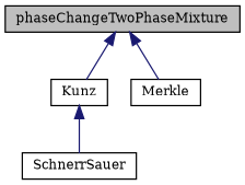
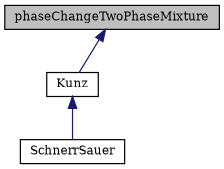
  digraph {
    fontname="DejaVu Serif"
    node [color=black fontname="DejaVu Serif" fontsize=10 shape=record]
    edge [color=midnightblue dir=back fontname="DejaVu Serif" fontsize=10 labelfontname=FreeSans labelfontsize=10 style=solid]
    n1 [fillcolor=grey75 fontcolor=black height=0.2 label=phaseChangeTwoPhaseMixture style=filled width=0.4]
    n2 [height=0.2 label=Kunz width=0.4]
-   n3 [height=0.2 label=Merkle width=0.4]
    n4 [height=0.2 label=SchnerrSauer width=0.4]
    n1 -> n2
-   n1 -> n3
    n2 -> n4
  }
